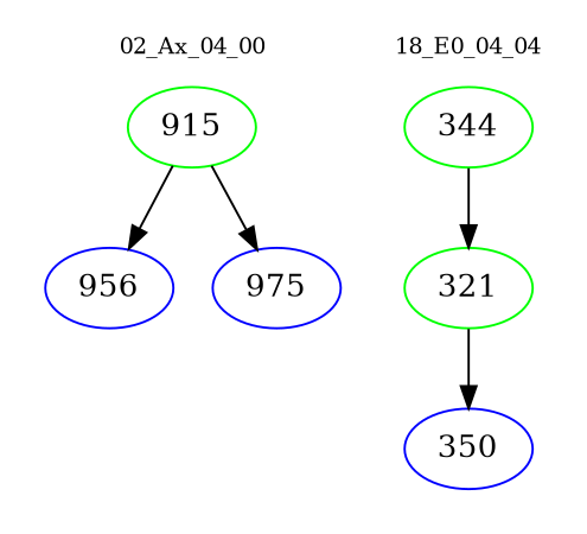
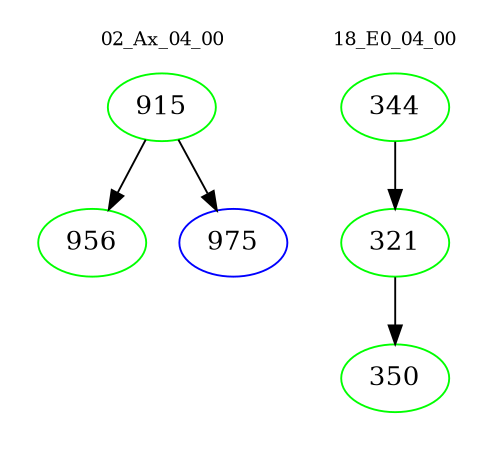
  digraph {
    node [color=green]
    edge [color=black]
-   n1 [color=blue label=956]
+   n1 [label=956]
    n2 [label=915]
    n3 [color=blue label=975]
    n4 [label=344]
    n5 [label=321]
-   n6 [color=blue label=350]
+   n6 [label=350]
    subgraph cluster_1 {
      color=white
      fontsize=10
      label="02_Ax_04_00"
      n1
      n2
      n3
    }
    subgraph cluster_2 {
      color=white
      fontsize=10
-     label="18_E0_04_04"
+     label="18_E0_04_00"
      n4
      n5
      n6
    }
    n2 -> n1
    n2 -> n3
    n4 -> n5
    n5 -> n6
  }
